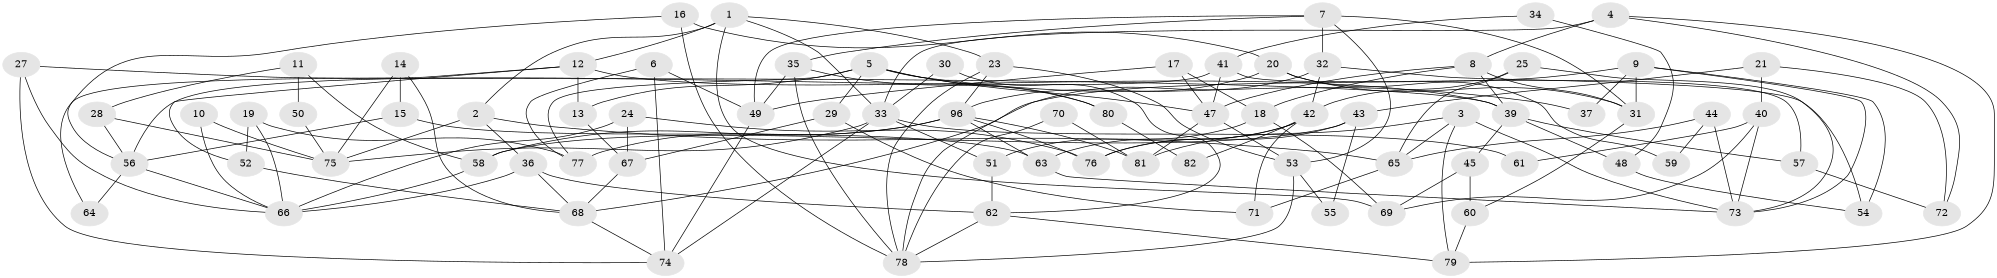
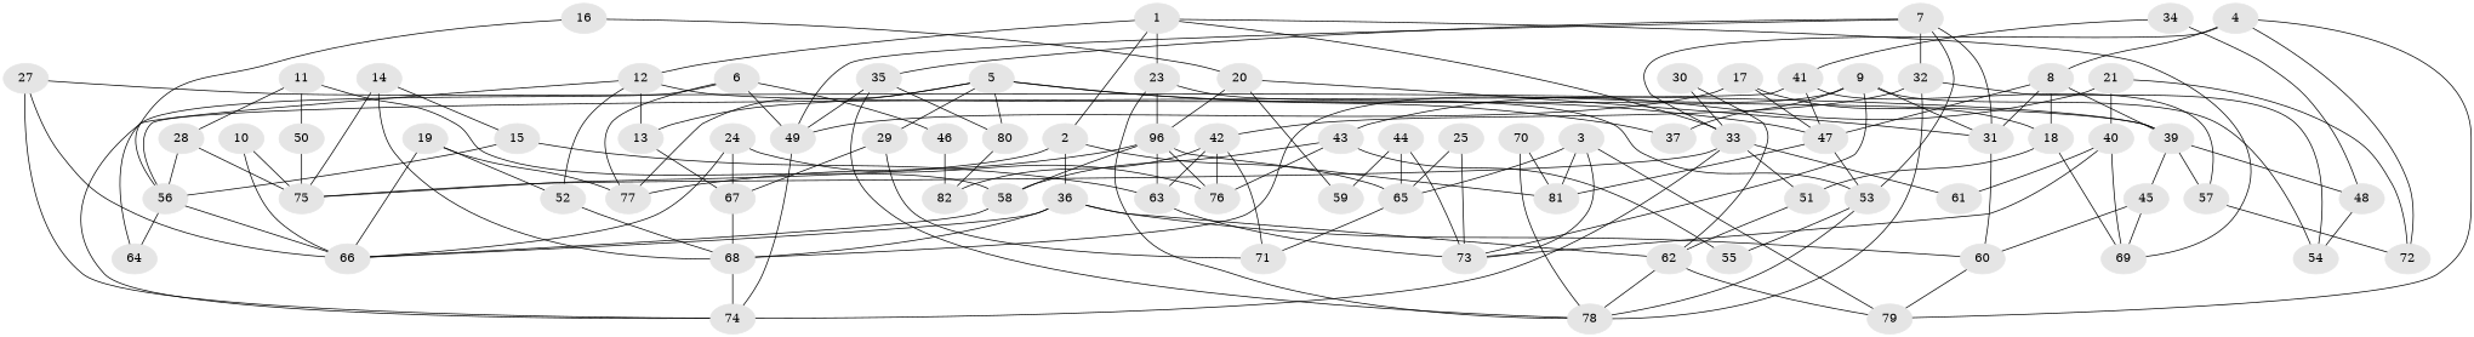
  graph {
    node [color=gray90 style=filled]
    1
    2
    12
    23
    33
    69
    36
    65
    75
    13
    39
    52
    64
    53
    78
    n16 [label=96]
    74
    51
    61
    68
    66
    62
    60
    71
    3
    79
    73
    81
    4
    8
    72
    47
    31
    18
    5
    29
    37
    77
    80
    67
    82
    6
+   46
    49
    7
    32
    35
    54
    42
    55
    48
    45
    57
    9
    10
    11
    28
    50
    58
    56
    14
    15
    63
    16
    20
    59
    17
    19
    76
    21
    40
    43
    41
    24
    25
    27
    30
    34
    44
    70
    1 -- 2
    1 -- 12
    1 -- 23
    1 -- 33
    1 -- 69
    2 -- 36
    2 -- 65
    2 -- 75
    12 -- 13
    12 -- 39
    12 -- 52
    12 -- 64
    23 -- 53
    23 -- 78
    23 -- n16
    33 -- 75
    33 -- 74
    33 -- 51
    33 -- 61
    36 -- 68
    36 -- 66
    36 -- 62
+   36 -- 60
    65 -- 71
    13 -- 67
    39 -- 48
    39 -- 45
    39 -- 57
    52 -- 68
    53 -- 78
    53 -- 55
    n16 -- 81
    n16 -- 77
    n16 -- 58
    n16 -- 63
    n16 -- 76
    51 -- 62
    68 -- 74
    62 -- 78
    62 -- 79
    60 -- 79
    3 -- 65
    3 -- 79
    3 -- 73
    3 -- 81
    4 -- 33
    4 -- 79
    4 -- 8
    4 -- 72
    8 -- 39
    8 -- 47
    8 -- 31
    8 -- 18
    47 -- 53
    47 -- 81
    31 -- 60
    18 -- 69
    18 -- 51
    5 -- 13
    5 -- 47
    5 -- 29
    5 -- 37
    5 -- 77
    5 -- 80
    29 -- 71
    29 -- 67
    80 -- 82
    67 -- 68
    6 -- 74
    6 -- 77
+   6 -- 46
    6 -- 49
+   46 -- 82
    49 -- 74
    7 -- 53
    7 -- 31
    7 -- 49
    7 -- 32
    7 -- 35
    32 -- 78
    32 -- 54
    32 -- 42
    35 -- 78
    35 -- 80
    35 -- 49
    42 -- 71
    42 -- 82
    42 -- 63
    42 -- 76
    48 -- 54
    45 -- 69
    45 -- 60
    57 -- 72
    9 -- 68
    9 -- 73
    9 -- 31
    9 -- 37
    9 -- 54
    10 -- 75
    10 -- 66
    11 -- 28
    11 -- 50
    11 -- 58
    28 -- 75
    28 -- 56
    50 -- 75
    58 -- 66
    56 -- 64
    56 -- 66
    14 -- 75
    14 -- 68
    14 -- 15
    15 -- 56
    15 -- 63
    63 -- 73
-   16 -- 78
    16 -- 56
    16 -- 20
    20 -- n16
    20 -- 31
    20 -- 59
    17 -- 47
    17 -- 18
    17 -- 49
    19 -- 52
    19 -- 66
    19 -- 77
    21 -- 72
    21 -- 40
    21 -- 43
    40 -- 69
    40 -- 61
    40 -- 73
    43 -- 55
    43 -- 58
    43 -- 76
    41 -- 47
    41 -- 57
    41 -- 56
    24 -- 66
    24 -- 67
    24 -- 76
    25 -- 65
    25 -- 73
-   25 -- 42
    27 -- 39
    27 -- 74
    27 -- 66
    30 -- 33
    30 -- 62
    34 -- 48
    34 -- 41
    44 -- 65
    44 -- 73
    44 -- 59
    70 -- 78
    70 -- 81
  }
